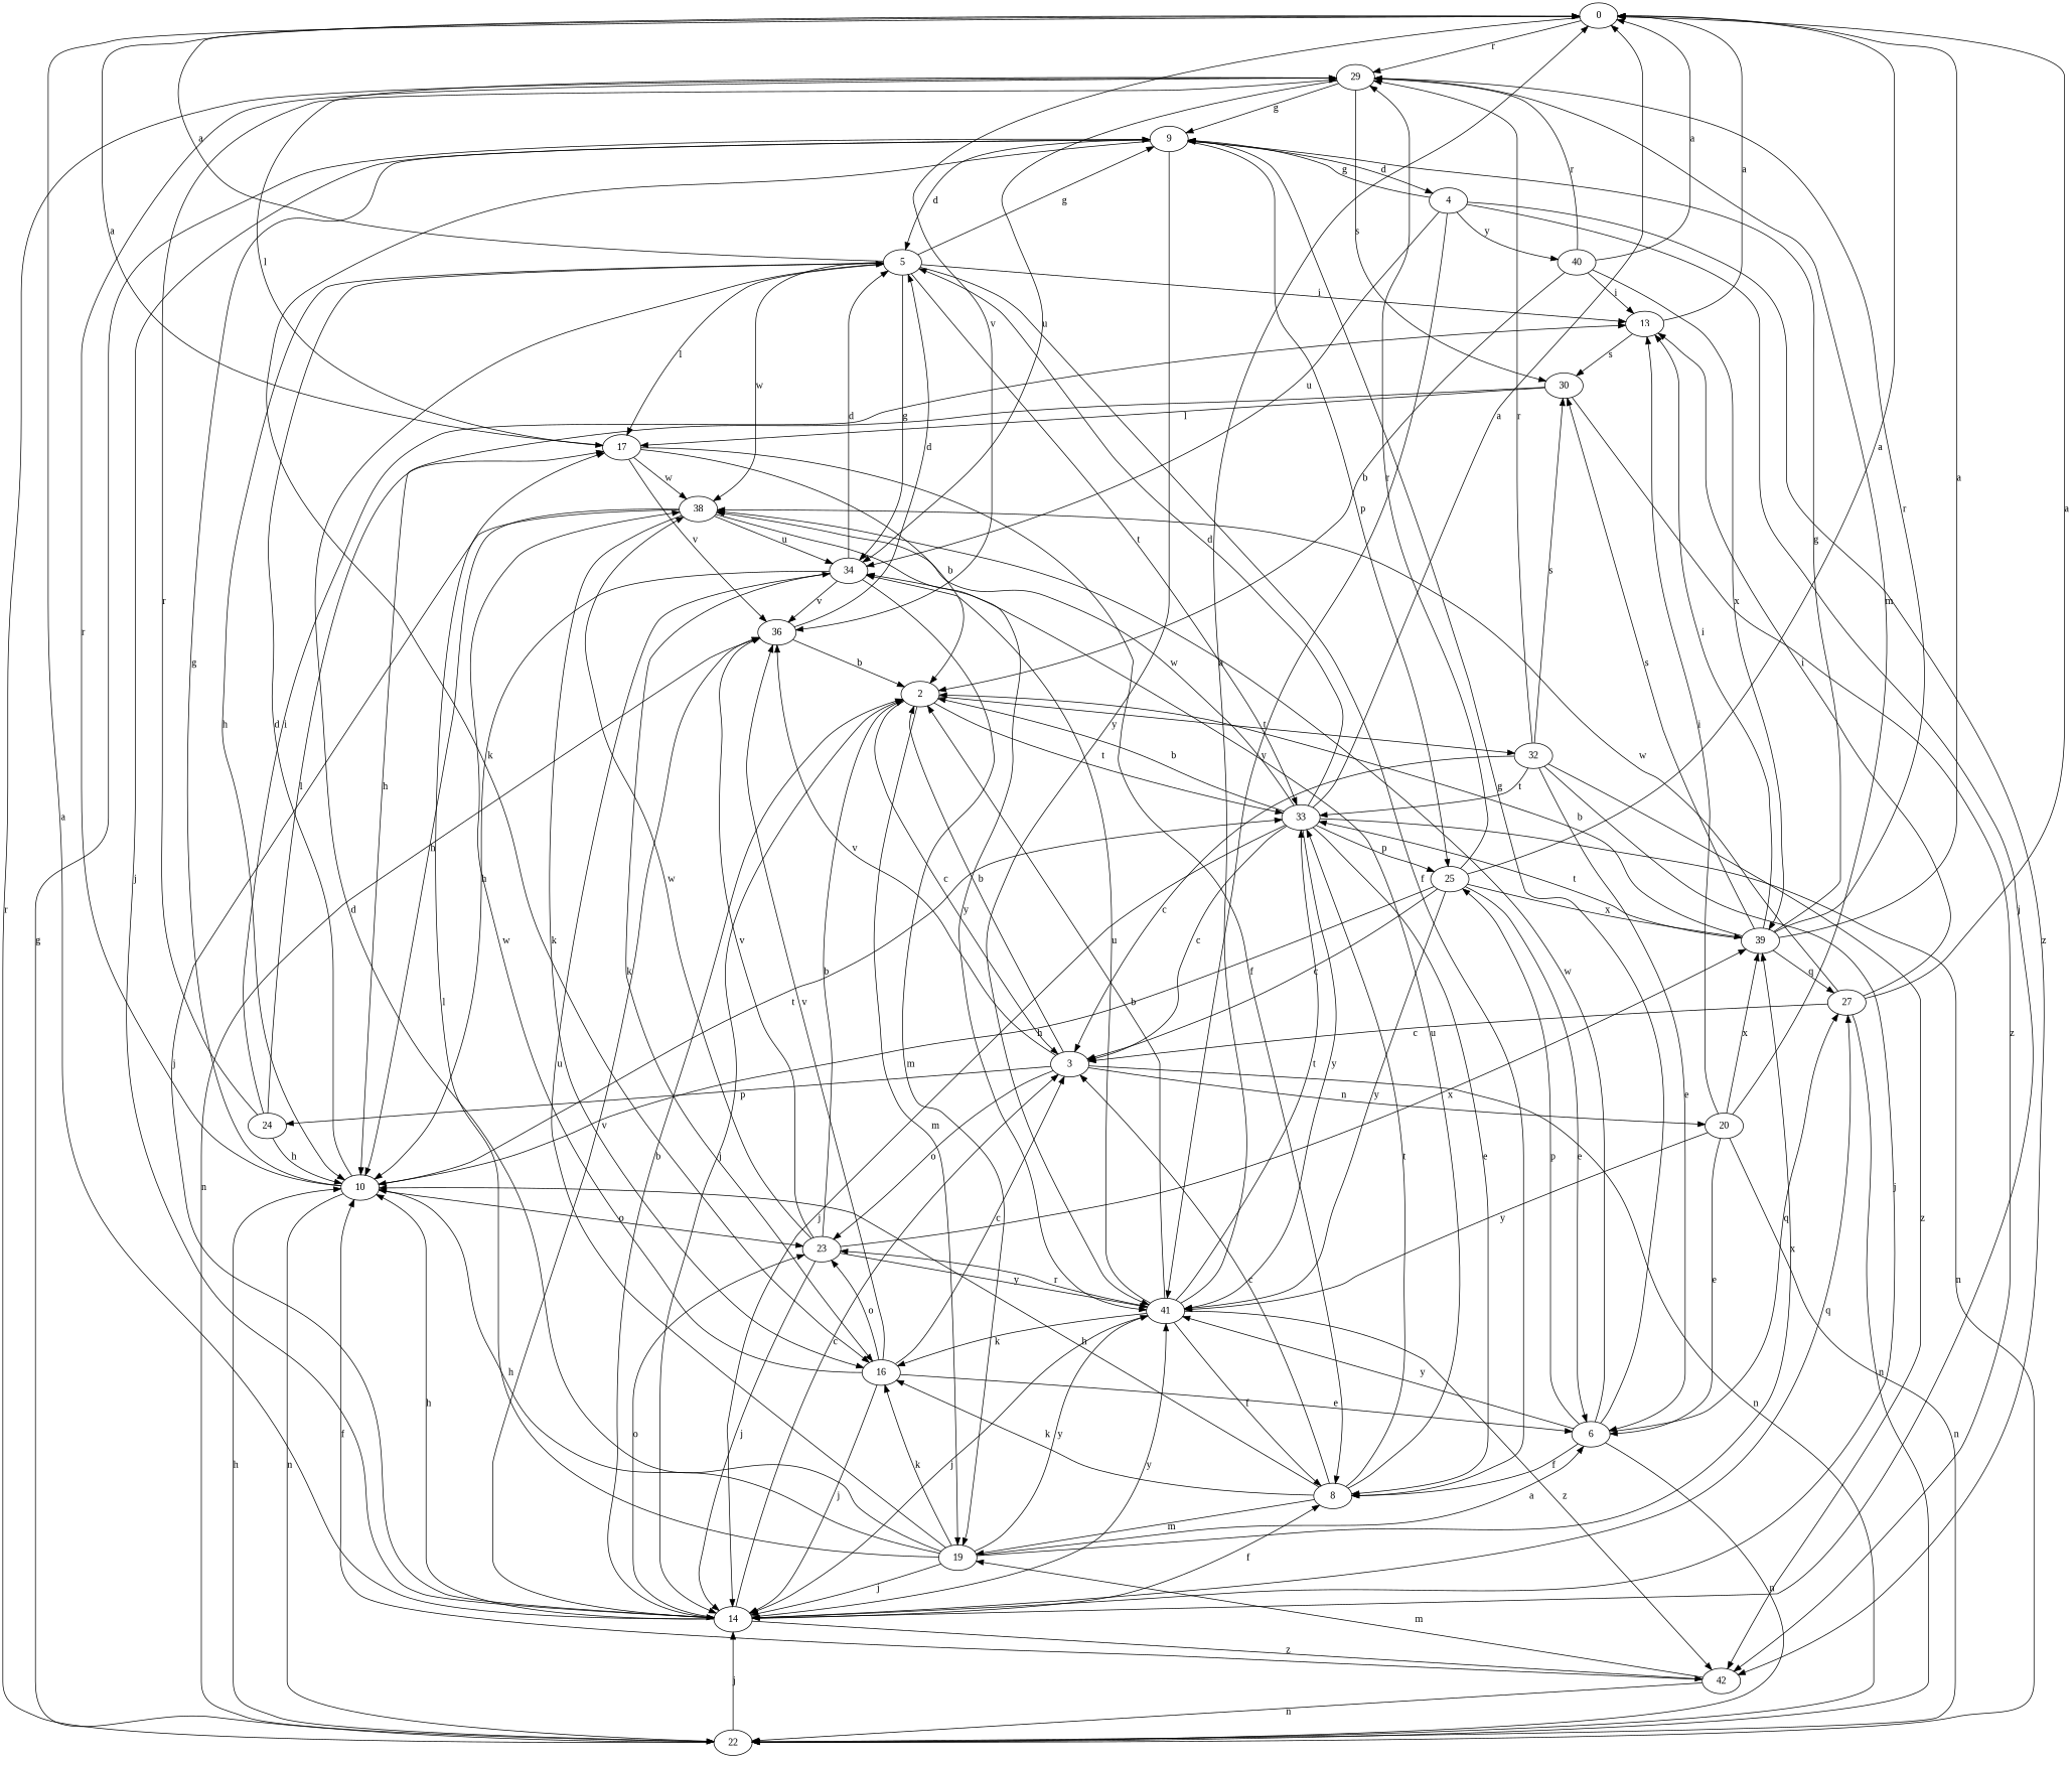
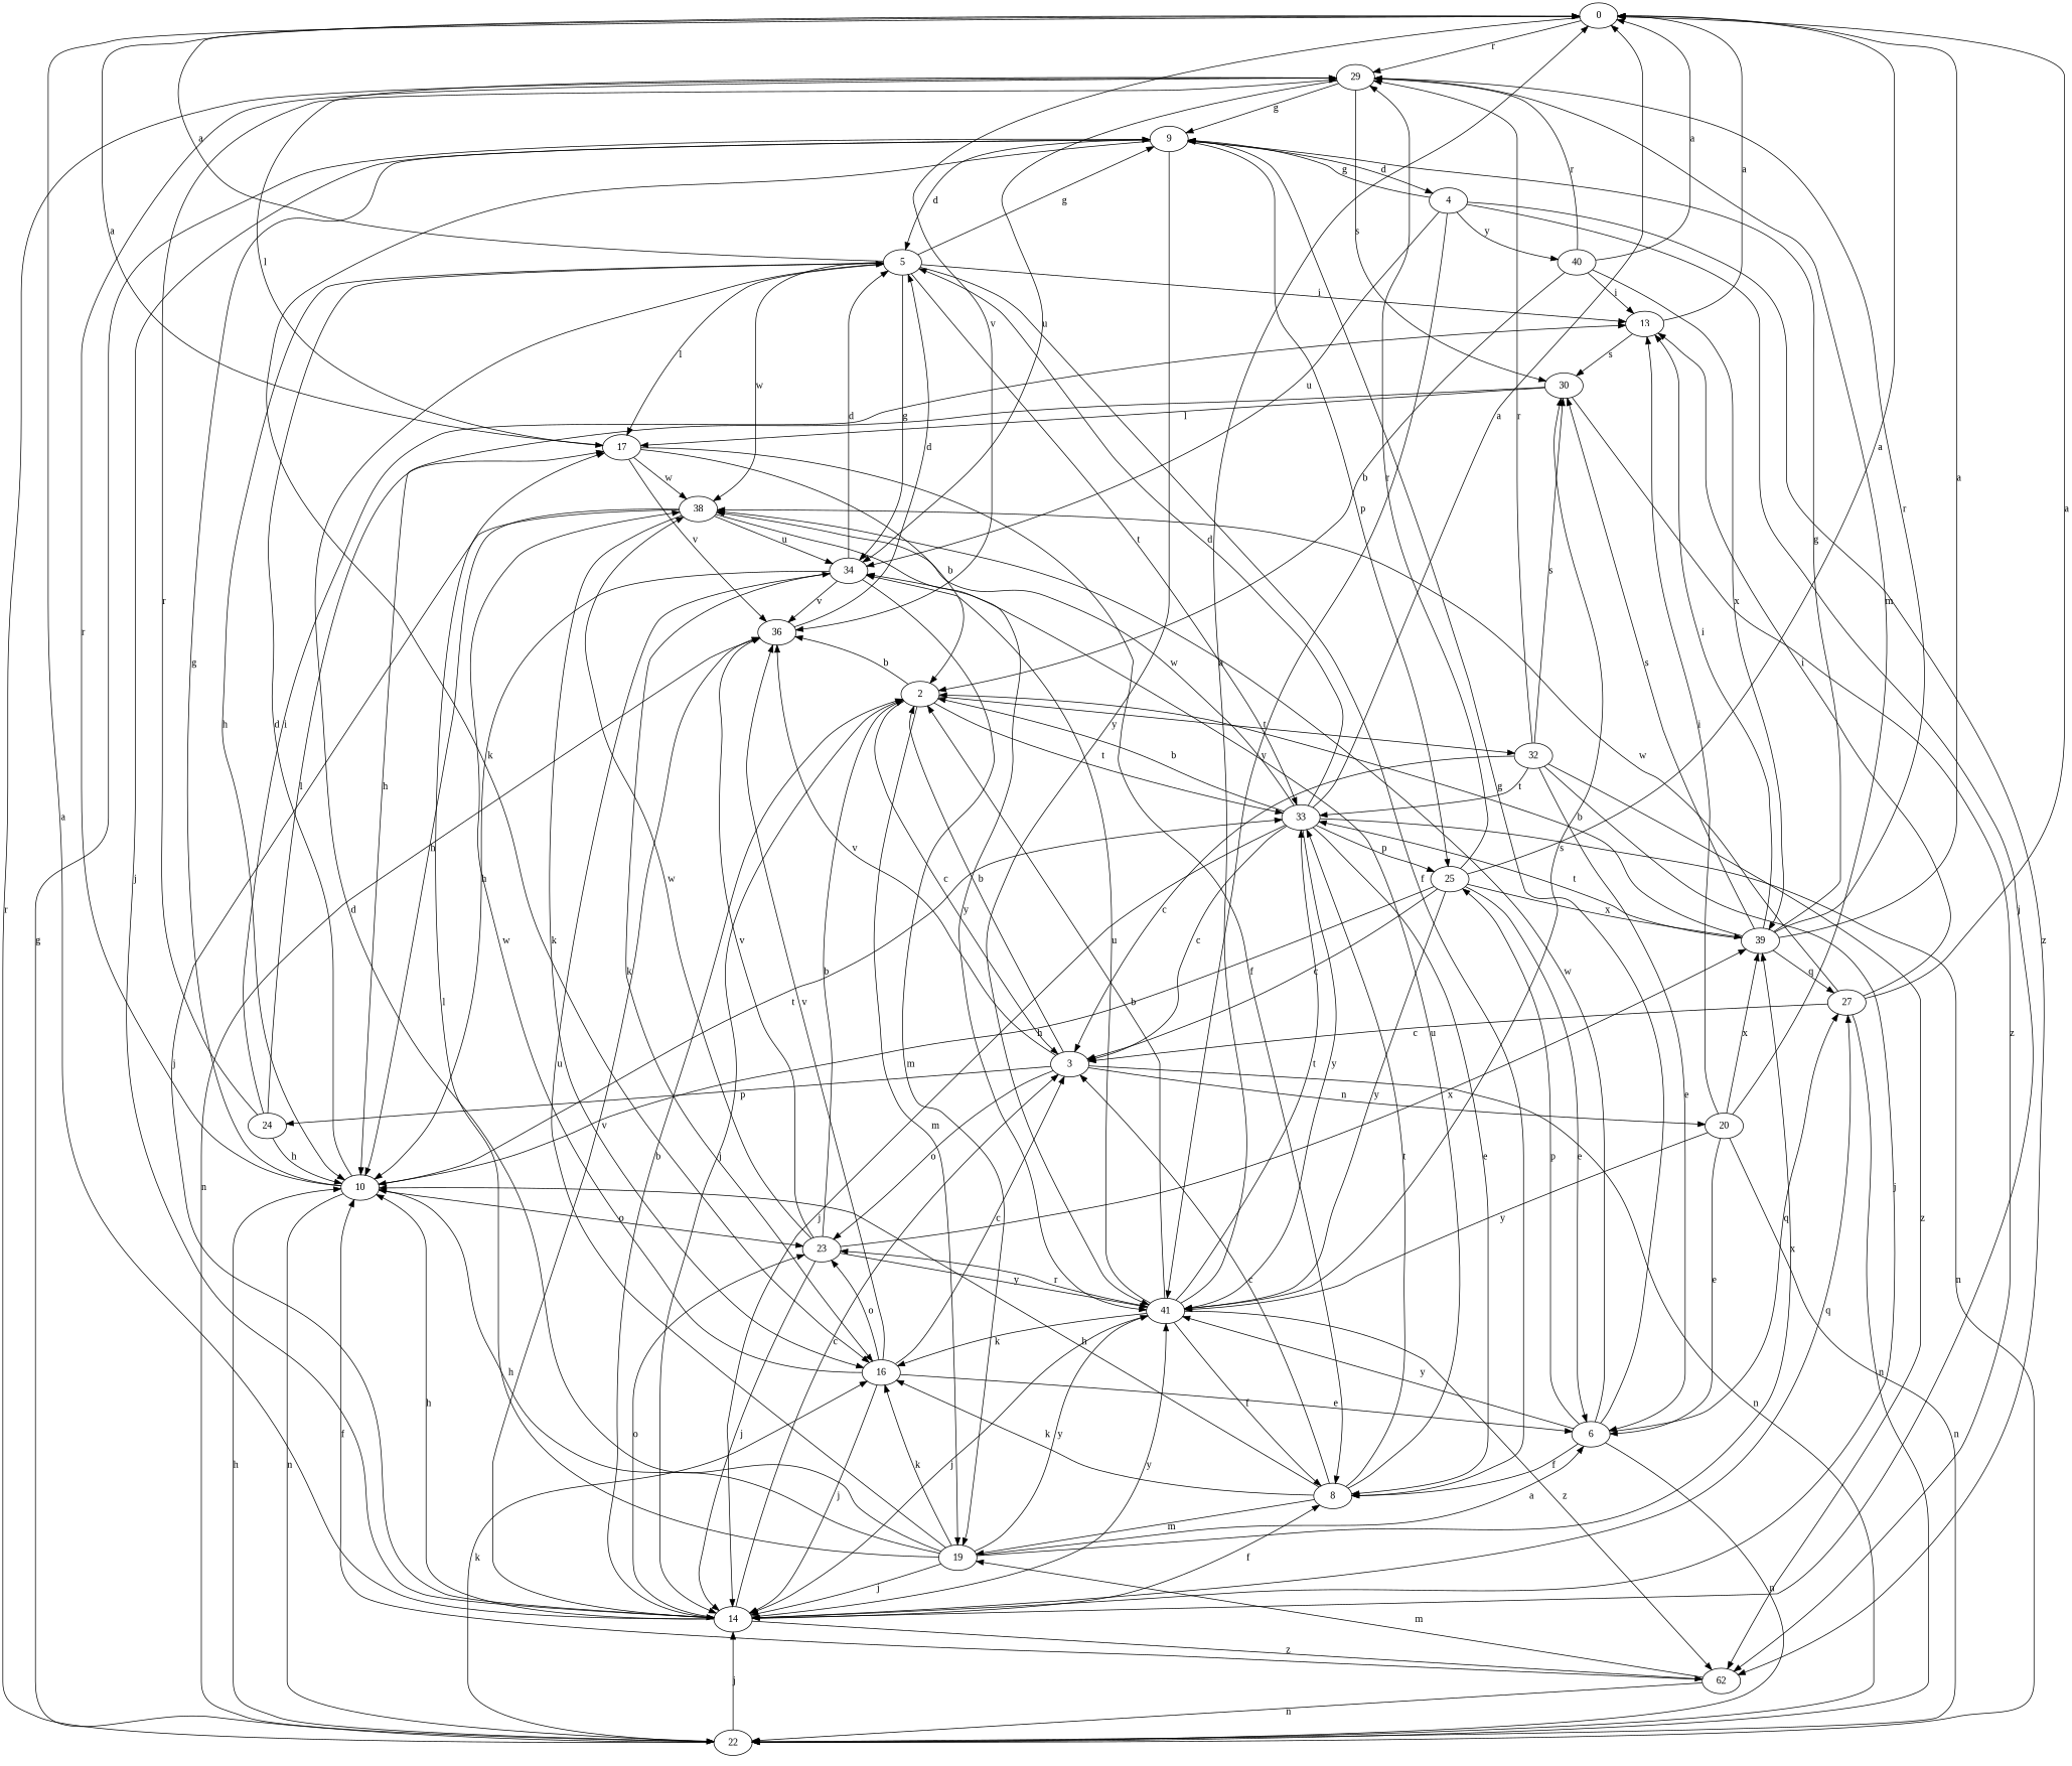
  strict digraph {
    fontname="Liberation Serif"
    node [fontname="Liberation Serif"]
    edge [fontname="Liberation Serif"]
    0
    29
    36
    9
    34
    17
    30
    2
    22
    5
    3
    14
    19
    32
    33
    20
    23
    24
    41
-   42
+   42 [label=62]
    8
    10
    27
    6
    16
    39
    38
    25
    13
    4
    40
    0 -> 29 [label=r]
    0 -> 36 [label=v]
    29 -> 9 [label=g]
    29 -> 34 [label=u]
    29 -> 17 [label=l]
    29 -> 30 [label=s]
-   36 -> 2 [label=b]
+   2 -> 36 [label=b]
    36 -> 22 [label=n]
    36 -> 5 [label=d]
    9 -> 5 [label=d]
    9 -> 14 [label=j]
    9 -> 41 [label=y]
    9 -> 16 [label=k]
    9 -> 25 [label=p]
    9 -> 4 [label=d]
    34 -> 36 [label=v]
    34 -> 5 [label=d]
    34 -> 19 [label=m]
    34 -> 10 [label=h]
    34 -> 16 [label=k]
    17 -> 0 [label=a]
    17 -> 36 [label=v]
    17 -> 2 [label=b]
    17 -> 8 [label=f]
    17 -> 38 [label=w]
    30 -> 17 [label=l]
    30 -> 42 [label=z]
    30 -> 10 [label=h]
    2 -> 3 [label=c]
    2 -> 14 [label=j]
    2 -> 19 [label=m]
    2 -> 32 [label=t]
    2 -> 33 [label=t]
    22 -> 29 [label=r]
    22 -> 9 [label=g]
    22 -> 14 [label=j]
    22 -> 10 [label=h]
+   22 -> 16 [label=k]
    5 -> 0 [label=a]
    5 -> 9 [label=g]
    5 -> 34 [label=g]
    5 -> 17 [label=l]
    5 -> 33 [label=t]
    5 -> 8 [label=f]
    5 -> 10 [label=h]
    5 -> 38 [label=w]
    5 -> 13 [label=i]
    3 -> 36 [label=v]
    3 -> 2 [label=b]
    3 -> 22 [label=n]
    3 -> 20 [label=n]
    3 -> 23 [label=o]
    3 -> 24 [label=p]
    14 -> 0 [label=a]
    14 -> 36 [label=v]
    14 -> 2 [label=b]
    14 -> 3 [label=c]
    14 -> 23 [label=o]
    14 -> 41 [label=y]
    14 -> 42 [label=z]
    14 -> 8 [label=f]
    14 -> 10 [label=h]
    14 -> 27 [label=q]
    19 -> 34 [label=u]
    19 -> 17 [label=l]
    19 -> 5 [label=d]
    19 -> 14 [label=j]
    19 -> 41 [label=y]
    19 -> 10 [label=h]
    19 -> 6 [label=a]
    19 -> 16 [label=k]
    19 -> 39 [label=x]
    32 -> 29 [label=r]
    32 -> 30 [label=s]
    32 -> 3 [label=c]
    32 -> 14 [label=j]
    32 -> 33 [label=t]
    32 -> 42 [label=z]
    32 -> 6 [label=e]
    33 -> 0 [label=a]
    33 -> 2 [label=b]
    33 -> 22 [label=n]
    33 -> 5 [label=d]
    33 -> 3 [label=c]
    33 -> 14 [label=j]
    33 -> 41 [label=y]
    33 -> 8 [label=e]
    33 -> 38 [label=w]
    33 -> 25 [label=p]
    20 -> 29 [label=m]
    20 -> 22 [label=n]
    20 -> 41 [label=y]
    20 -> 6 [label=e]
    20 -> 39 [label=x]
    20 -> 13 [label=i]
    23 -> 36 [label=v]
    23 -> 2 [label=b]
    23 -> 14 [label=j]
    23 -> 41 [label=y]
    23 -> 39 [label=x]
    23 -> 38 [label=w]
    24 -> 29 [label=r]
    24 -> 17 [label=l]
    24 -> 10 [label=h]
    24 -> 13 [label=i]
    41 -> 0 [label=a]
    41 -> 34 [label=u]
+   41 -> 30 [label=s]
    41 -> 2 [label=b]
    41 -> 14 [label=j]
    41 -> 33 [label=t]
    41 -> 23 [label=r]
    41 -> 42 [label=z]
    41 -> 8 [label=f]
    41 -> 16 [label=k]
    42 -> 22 [label=n]
    42 -> 19 [label=m]
    42 -> 10 [label=f]
    8 -> 34 [label=u]
    8 -> 3 [label=c]
    8 -> 19 [label=m]
    8 -> 33 [label=t]
    8 -> 10 [label=h]
    8 -> 16 [label=k]
    10 -> 29 [label=r]
    10 -> 9 [label=g]
    10 -> 22 [label=n]
    10 -> 5 [label=d]
    10 -> 33 [label=t]
    10 -> 23 [label=o]
    27 -> 0 [label=a]
    27 -> 22 [label=n]
    27 -> 3 [label=c]
    27 -> 38 [label=w]
    27 -> 13 [label=i]
    6 -> 9 [label=g]
    6 -> 22 [label=n]
    6 -> 41 [label=y]
    6 -> 8 [label=f]
    6 -> 27 [label=q]
    6 -> 38 [label=w]
    6 -> 25 [label=p]
    16 -> 36 [label=v]
    16 -> 3 [label=c]
    16 -> 14 [label=j]
    16 -> 23 [label=o]
    16 -> 6 [label=e]
    16 -> 38 [label=w]
    39 -> 0 [label=a]
    39 -> 29 [label=r]
    39 -> 9 [label=g]
    39 -> 30 [label=s]
    39 -> 2 [label=b]
    39 -> 33 [label=t]
    39 -> 27 [label=q]
    39 -> 13 [label=i]
    38 -> 34 [label=u]
    38 -> 14 [label=j]
    38 -> 41 [label=y]
    38 -> 10 [label=h]
    38 -> 16 [label=k]
    25 -> 0 [label=a]
    25 -> 29 [label=r]
    25 -> 3 [label=c]
    25 -> 41 [label=y]
    25 -> 10 [label=h]
    25 -> 6 [label=e]
    25 -> 39 [label=x]
    13 -> 0 [label=a]
    13 -> 30 [label=s]
    4 -> 9 [label=g]
    4 -> 34 [label=u]
    4 -> 14 [label=j]
    4 -> 41 [label=y]
    4 -> 42 [label=z]
    4 -> 40 [label=y]
    40 -> 0 [label=a]
    40 -> 29 [label=r]
    40 -> 2 [label=b]
    40 -> 39 [label=x]
    40 -> 13 [label=i]
  }
